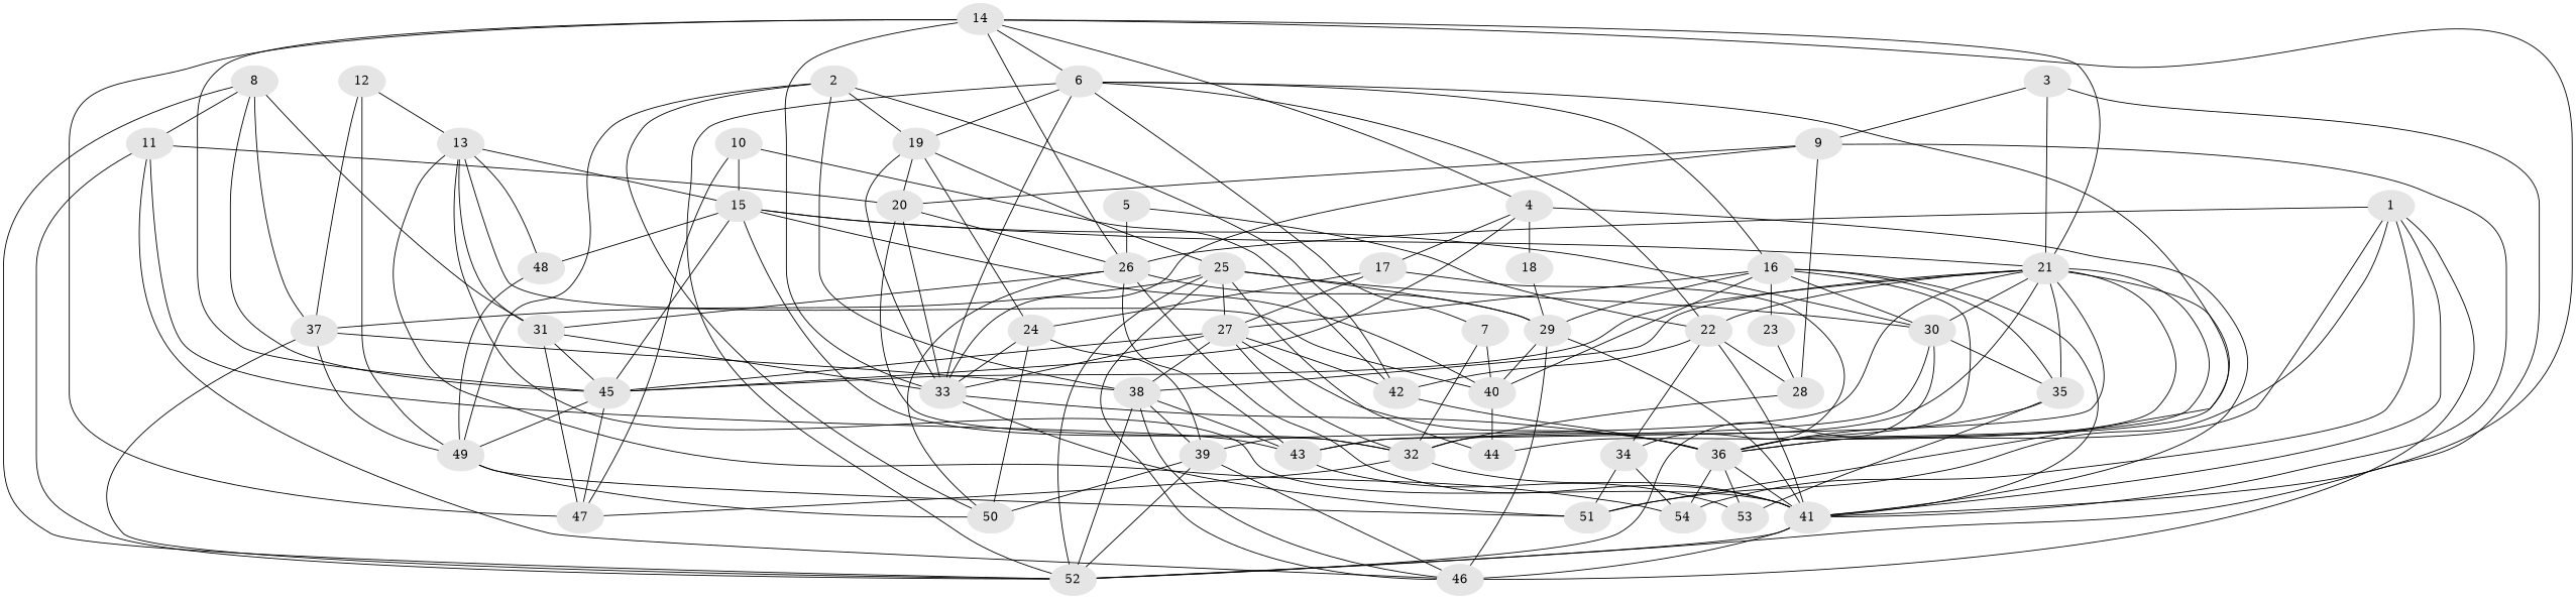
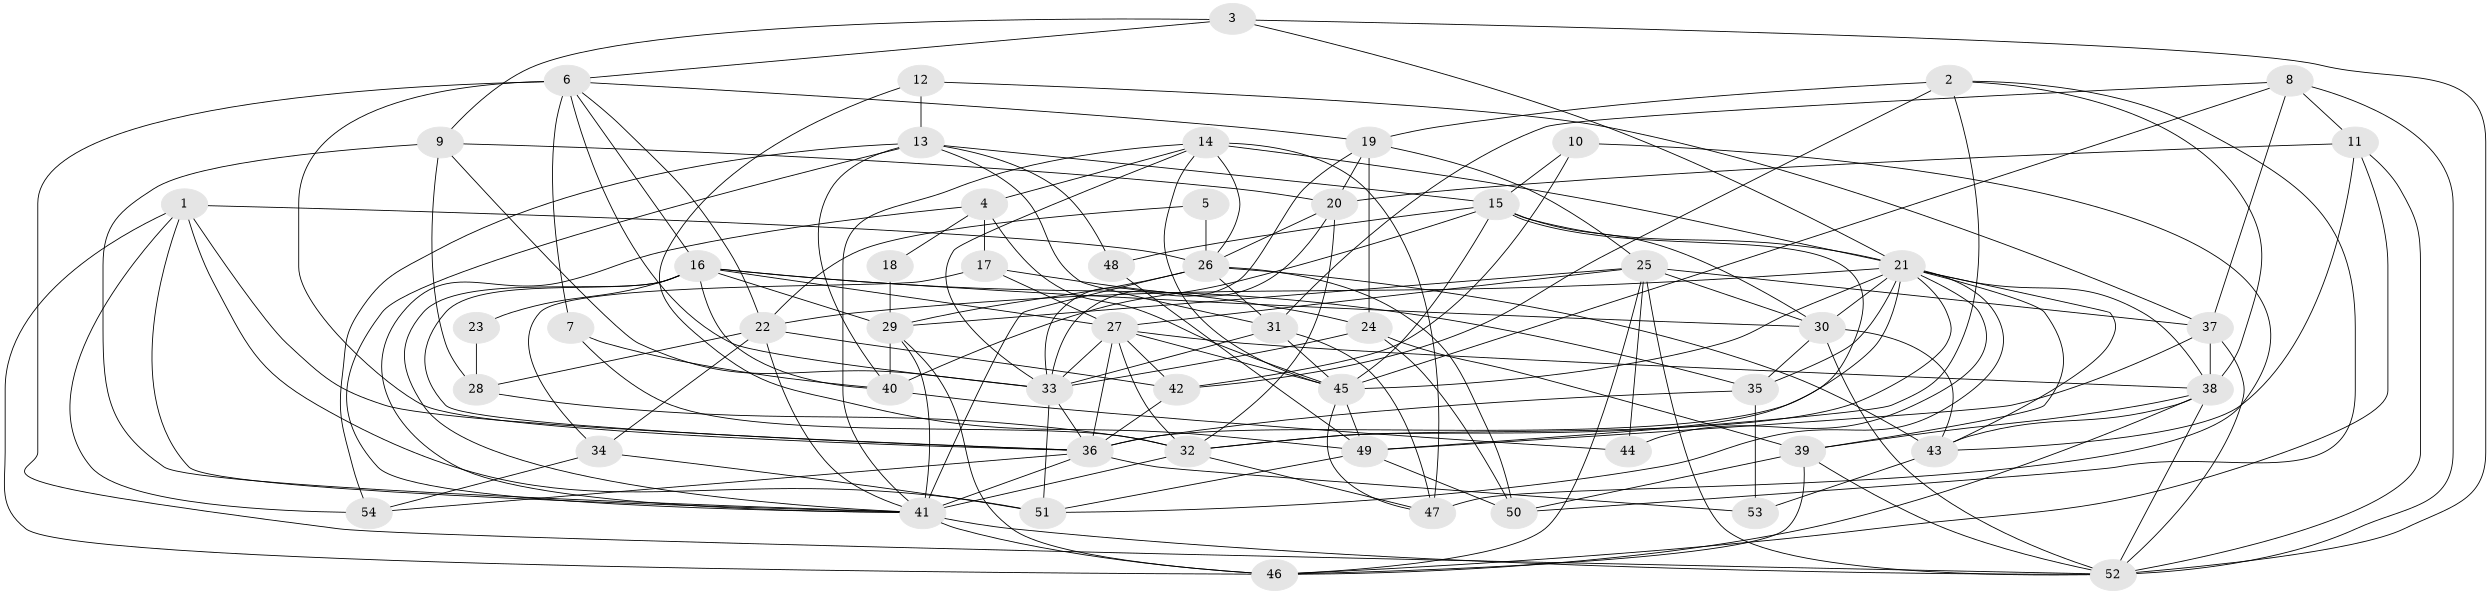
  graph {
    node [color=gray90 style=filled]
    edge [weight=1.0]
    1
    26
    36
    41
    46
    51
    54
    50
    31
    43
    29
    53
    52
    2
    19
    38
    42
    49
    33
    20
    24
    25
    39
    3
    6
    9
    21
    22
    7
    16
    28
    45
    32
    30
    35
    44
    4
    17
    18
    27
    34
    47
    5
    40
    23
    8
    11
    37
    10
    15
    48
    12
    13
    14
    1 -- 26
    1 -- 36
    1 -- 41
    1 -- 46
    1 -- 51
    1 -- 54
    26 -- 41 [weight=2.0]
    26 -- 50
    26 -- 31
    26 -- 43
    26 -- 29
    36 -- 41
    36 -- 54
    36 -- 53
    41 -- 46 [weight=3.0]
    41 -- 52
    31 -- 33
    31 -- 45
    31 -- 47
    43 -- 53
    29 -- 41
    29 -- 46
    29 -- 40
    2 -- 50
    2 -- 19
    2 -- 38
    2 -- 42
    2 -- 49
    19 -- 33
    19 -- 20
    19 -- 24
    19 -- 25
    38 -- 46
    38 -- 43
    38 -- 52
    38 -- 39
    42 -- 36
    49 -- 51
    49 -- 50
    33 -- 36
    33 -- 51
    20 -- 26
    20 -- 33
    20 -- 32
    24 -- 50 [weight=3.0]
    24 -- 33
    24 -- 39
    25 -- 46
    25 -- 29
    25 -- 52
    25 -- 30
    25 -- 44
    25 -- 27
    25 -- 37
    39 -- 46 [weight=2.0]
    39 -- 50
    39 -- 52
    3 -- 52
-   14 -- 6
+   3 -- 6
    3 -- 9
    3 -- 21
    6 -- 36
    6 -- 52
    6 -- 19
    6 -- 33 [weight=3.0]
    6 -- 22
    6 -- 7
    6 -- 16 [weight=2.0]
    9 -- 41
    9 -- 33
    9 -- 20
    9 -- 28
    21 -- 36
    21 -- 51
    21 -- 43
    21 -- 38
    21 -- 39
    21 -- 22
    21 -- 45 [weight=2.0]
    21 -- 32
    21 -- 30
    21 -- 35
    21 -- 44
    22 -- 41
    22 -- 42
    22 -- 28
    22 -- 34
    7 -- 32
    7 -- 40
    16 -- 36
    16 -- 41
    16 -- 29
    16 -- 30 [weight=2.0]
    16 -- 35
    16 -- 27
    16 -- 40
    16 -- 23 [weight=2.0]
    28 -- 32
    45 -- 49
    45 -- 47
    32 -- 41
    32 -- 47
    30 -- 43
    30 -- 52
    30 -- 35
    35 -- 36
    35 -- 53
    4 -- 41
    4 -- 45
    4 -- 17
    4 -- 18
    17 -- 24
    17 -- 27
    17 -- 34
    18 -- 29 [weight=2.0]
    27 -- 36
    27 -- 38
    27 -- 42
    27 -- 33
    27 -- 45
    27 -- 32
    34 -- 51
    34 -- 54
    5 -- 26 [weight=2.0]
    5 -- 22
    40 -- 44
    23 -- 28
    8 -- 31
    8 -- 52
    8 -- 45
    8 -- 11
    8 -- 37 [weight=2.0]
    11 -- 46
    11 -- 43
    11 -- 52
    11 -- 20
    37 -- 52
    37 -- 38
    37 -- 49
    10 -- 42
    10 -- 47
    10 -- 15
    15 -- 21
    15 -- 45
    15 -- 32
    15 -- 30
    15 -- 40
    15 -- 48
    48 -- 49 [weight=2.0]
    12 -- 49
    12 -- 37
    12 -- 13
    13 -- 41
    13 -- 54
    13 -- 31
    13 -- 40
    13 -- 15
    13 -- 48
    14 -- 26
    14 -- 41
    14 -- 33
    14 -- 21
    14 -- 45
    14 -- 4
    14 -- 47 [weight=2.0]
  }
